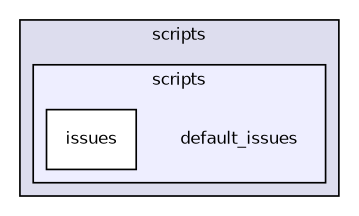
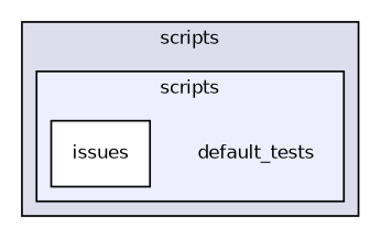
  digraph {
    compound=true
    node [fontname=Helvetica fontsize=10]
-   n1 [label=default_issues shape=plaintext]
+   n1 [label=default_tests shape=plaintext]
    n2 [color=black fillcolor=white label=issues shape=box style=filled]
    subgraph cluster_1 {
      bgcolor="#ddddee"
      fontname=Helvetica
      fontsize=10
      label=scripts
      pencolor=black
      subgraph cluster_2 {
        bgcolor="#eeeeff"
        fontname=Helvetica
        fontsize=10
        pencolor=black
        n1
        n2
      }
    }
  }
